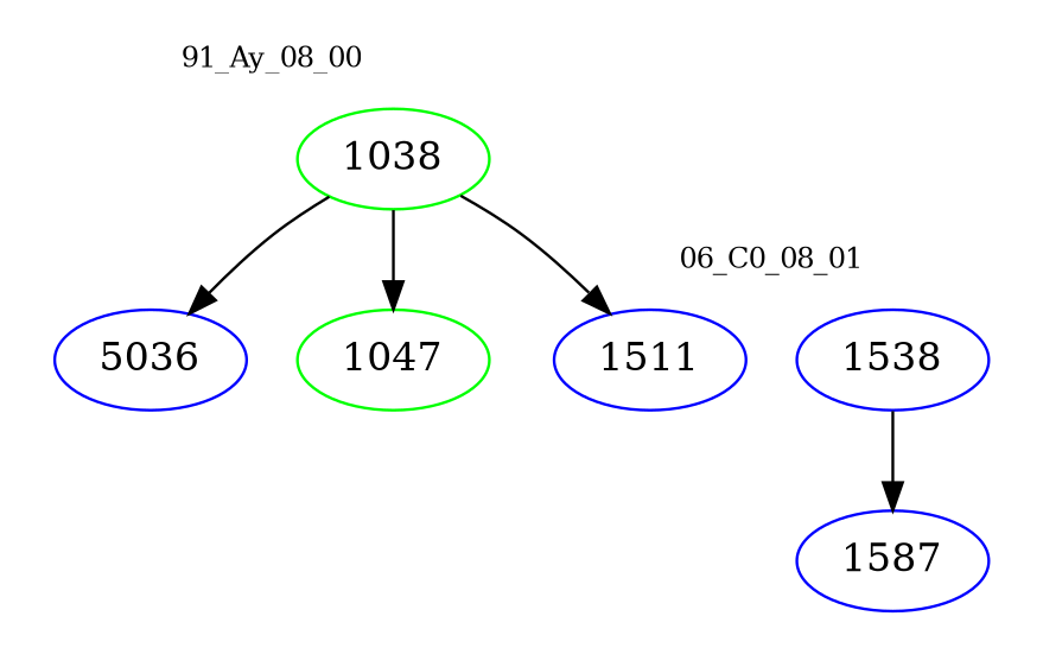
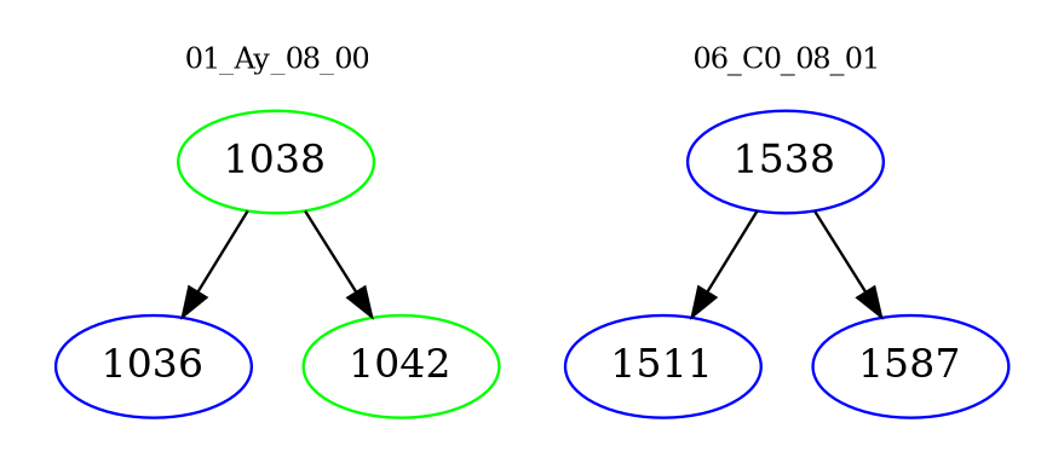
  digraph {
    node [color=blue]
    edge [color=black]
    n1 [color=green label=1038]
-   n2 [label=5036]
-   n3 [color=green label=1047]
+   n2 [label=1036]
+   n3 [color=green label=1042]
    n4 [label=1538]
    n5 [label=1511]
    n6 [label=1587]
    subgraph cluster_1 {
      color=white
      fontsize=10
-     label="91_Ay_08_00"
+     label="01_Ay_08_00"
      n1
      n2
      n3
    }
    subgraph cluster_2 {
      color=white
      fontsize=10
      label="06_C0_08_01"
      n4
      n5
      n6
    }
    n1 -> n2
    n1 -> n3
-   n1 -> n5
+   n4 -> n5
    n4 -> n6
  }
